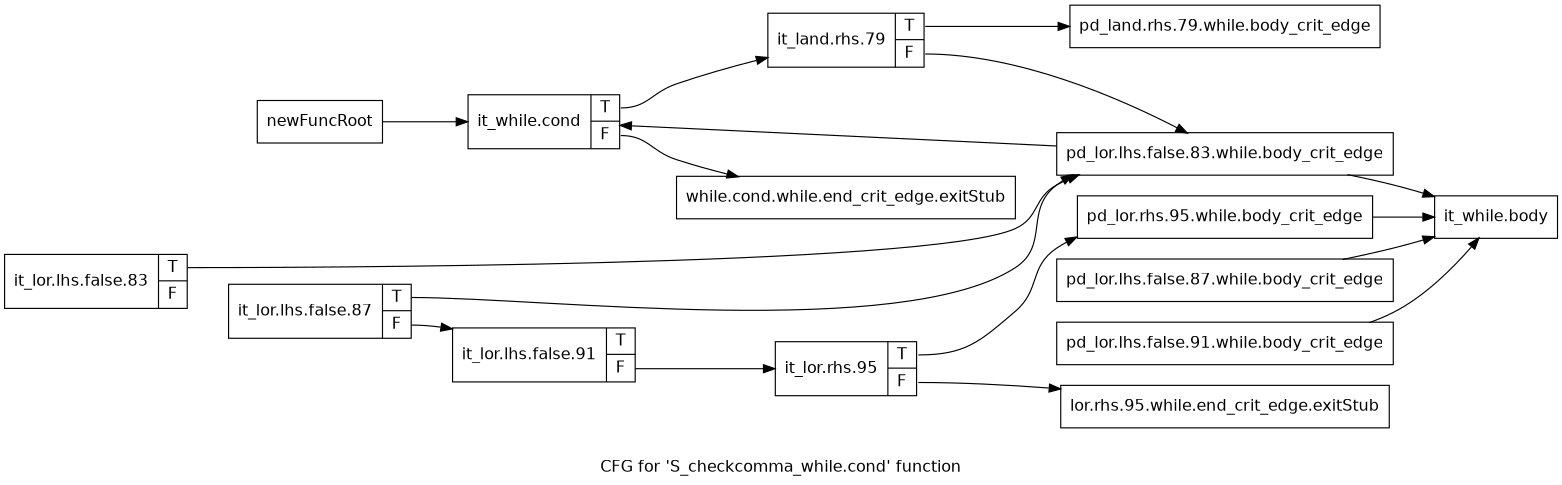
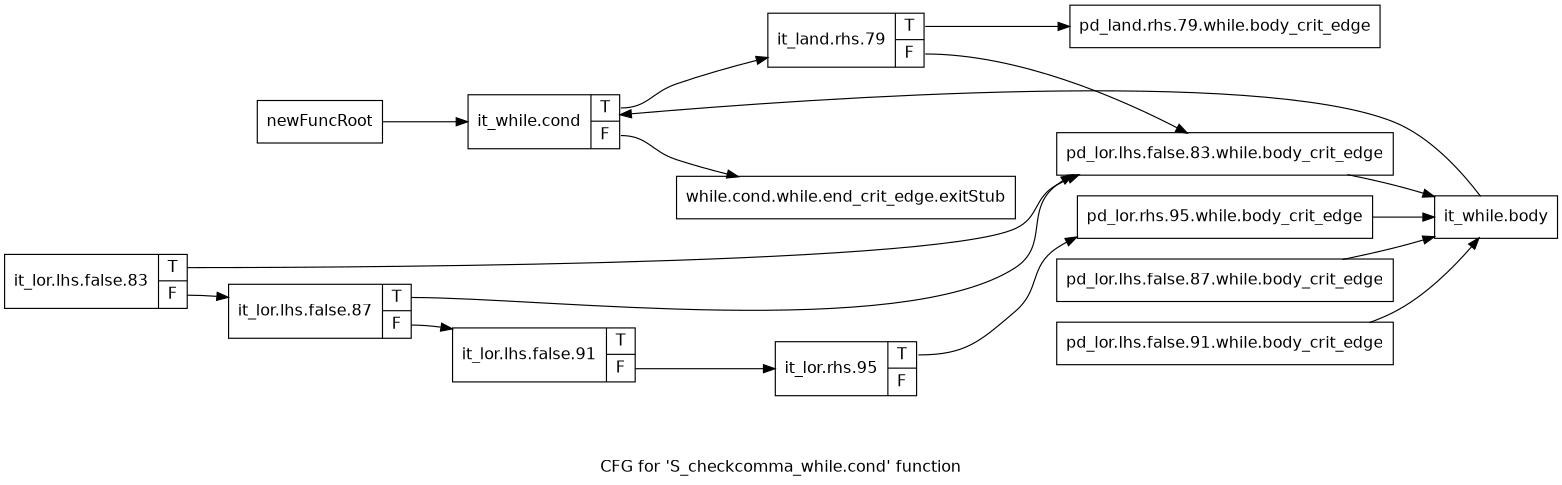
  digraph {
    fontname="DejaVu Sans"
    label="CFG for 'S_checkcomma_while.cond' function"
    rankdir=LR
    node [fontname="DejaVu Sans" shape=record]
    edge [fontname="DejaVu Sans"]
    n1 [label="{newFuncRoot}"]
    n2 [label="{it_while.cond|{<s0>T|<s1>F}}"]
    n3 [label="{while.cond.while.end_crit_edge.exitStub}"]
    n4 [label="{it_land.rhs.79|{<s0>T|<s1>F}}"]
    n5 [label="{pd_land.rhs.79.while.body_crit_edge}"]
    n6 [label="{pd_lor.lhs.false.83.while.body_crit_edge}"]
-   n7 [label="{lor.rhs.95.while.end_crit_edge.exitStub}"]
    n8 [label="{it_lor.lhs.false.83|{<s0>T|<s1>F}}"]
    n9 [label="{it_lor.lhs.false.87|{<s0>T|<s1>F}}"]
    n10 [label="{it_while.body}"]
    n11 [label="{it_lor.lhs.false.91|{<s0>T|<s1>F}}"]
    n12 [label="{pd_lor.lhs.false.87.while.body_crit_edge}"]
    n13 [label="{it_lor.rhs.95|{<s0>T|<s1>F}}"]
    n14 [label="{pd_lor.lhs.false.91.while.body_crit_edge}"]
    n15 [label="{pd_lor.rhs.95.while.body_crit_edge}"]
    n1 -> n2
    n2 -> n3 [tailport=s1]
    n2 -> n4 [tailport=s0]
    n4 -> n5 [tailport=s0]
    n4 -> n6 [tailport=s1]
    n6 -> n10
    n8 -> n6 [tailport=s0]
+   n8 -> n9 [tailport=s1]
    n9 -> n6 [tailport=s0]
    n9 -> n11 [tailport=s1]
-   n6 -> n2
+   n10 -> n2
    n11 -> n13 [tailport=s1]
    n12 -> n10
-   n13 -> n7 [tailport=s1]
    n13 -> n15 [tailport=s0]
    n14 -> n10
    n15 -> n10
  }
